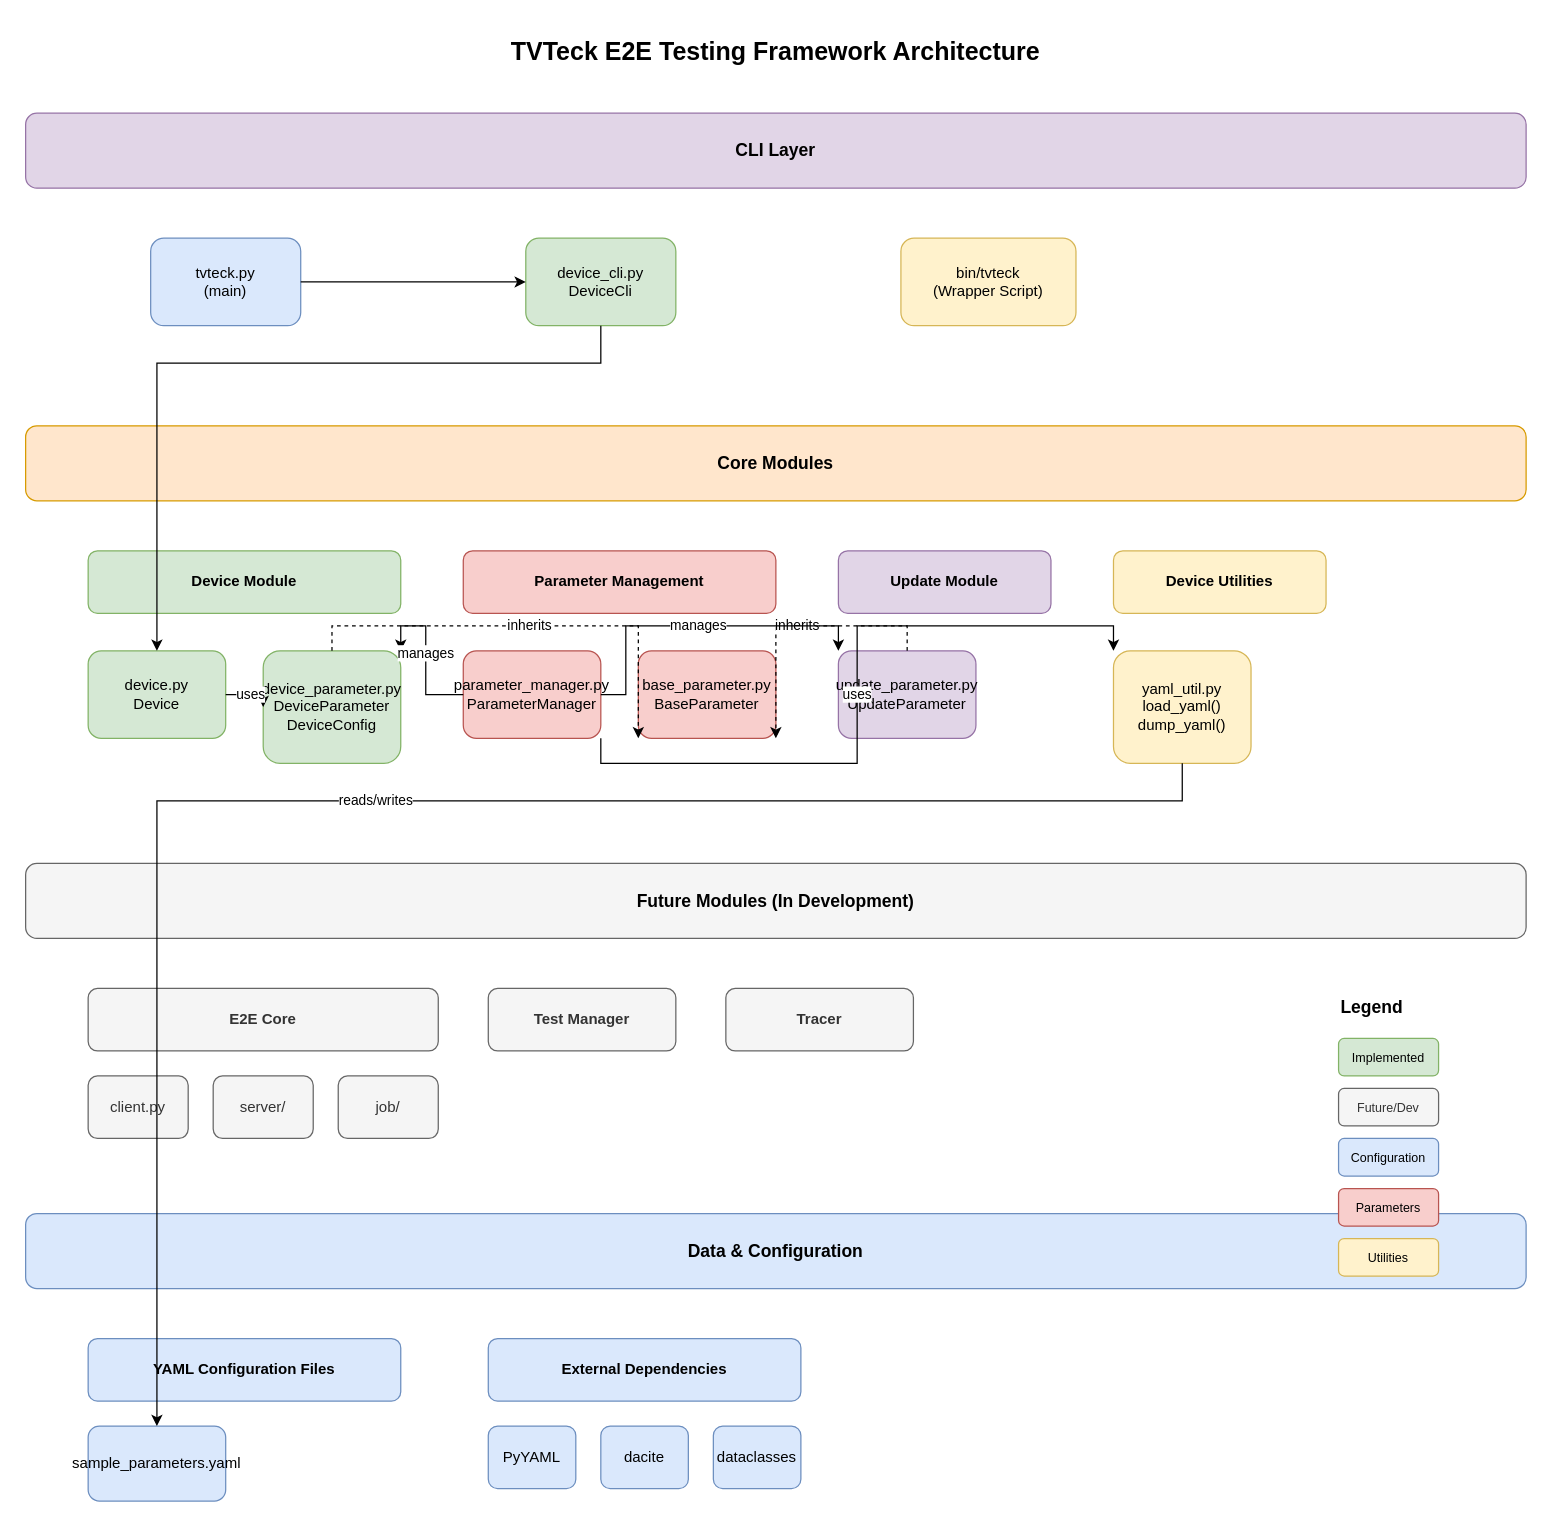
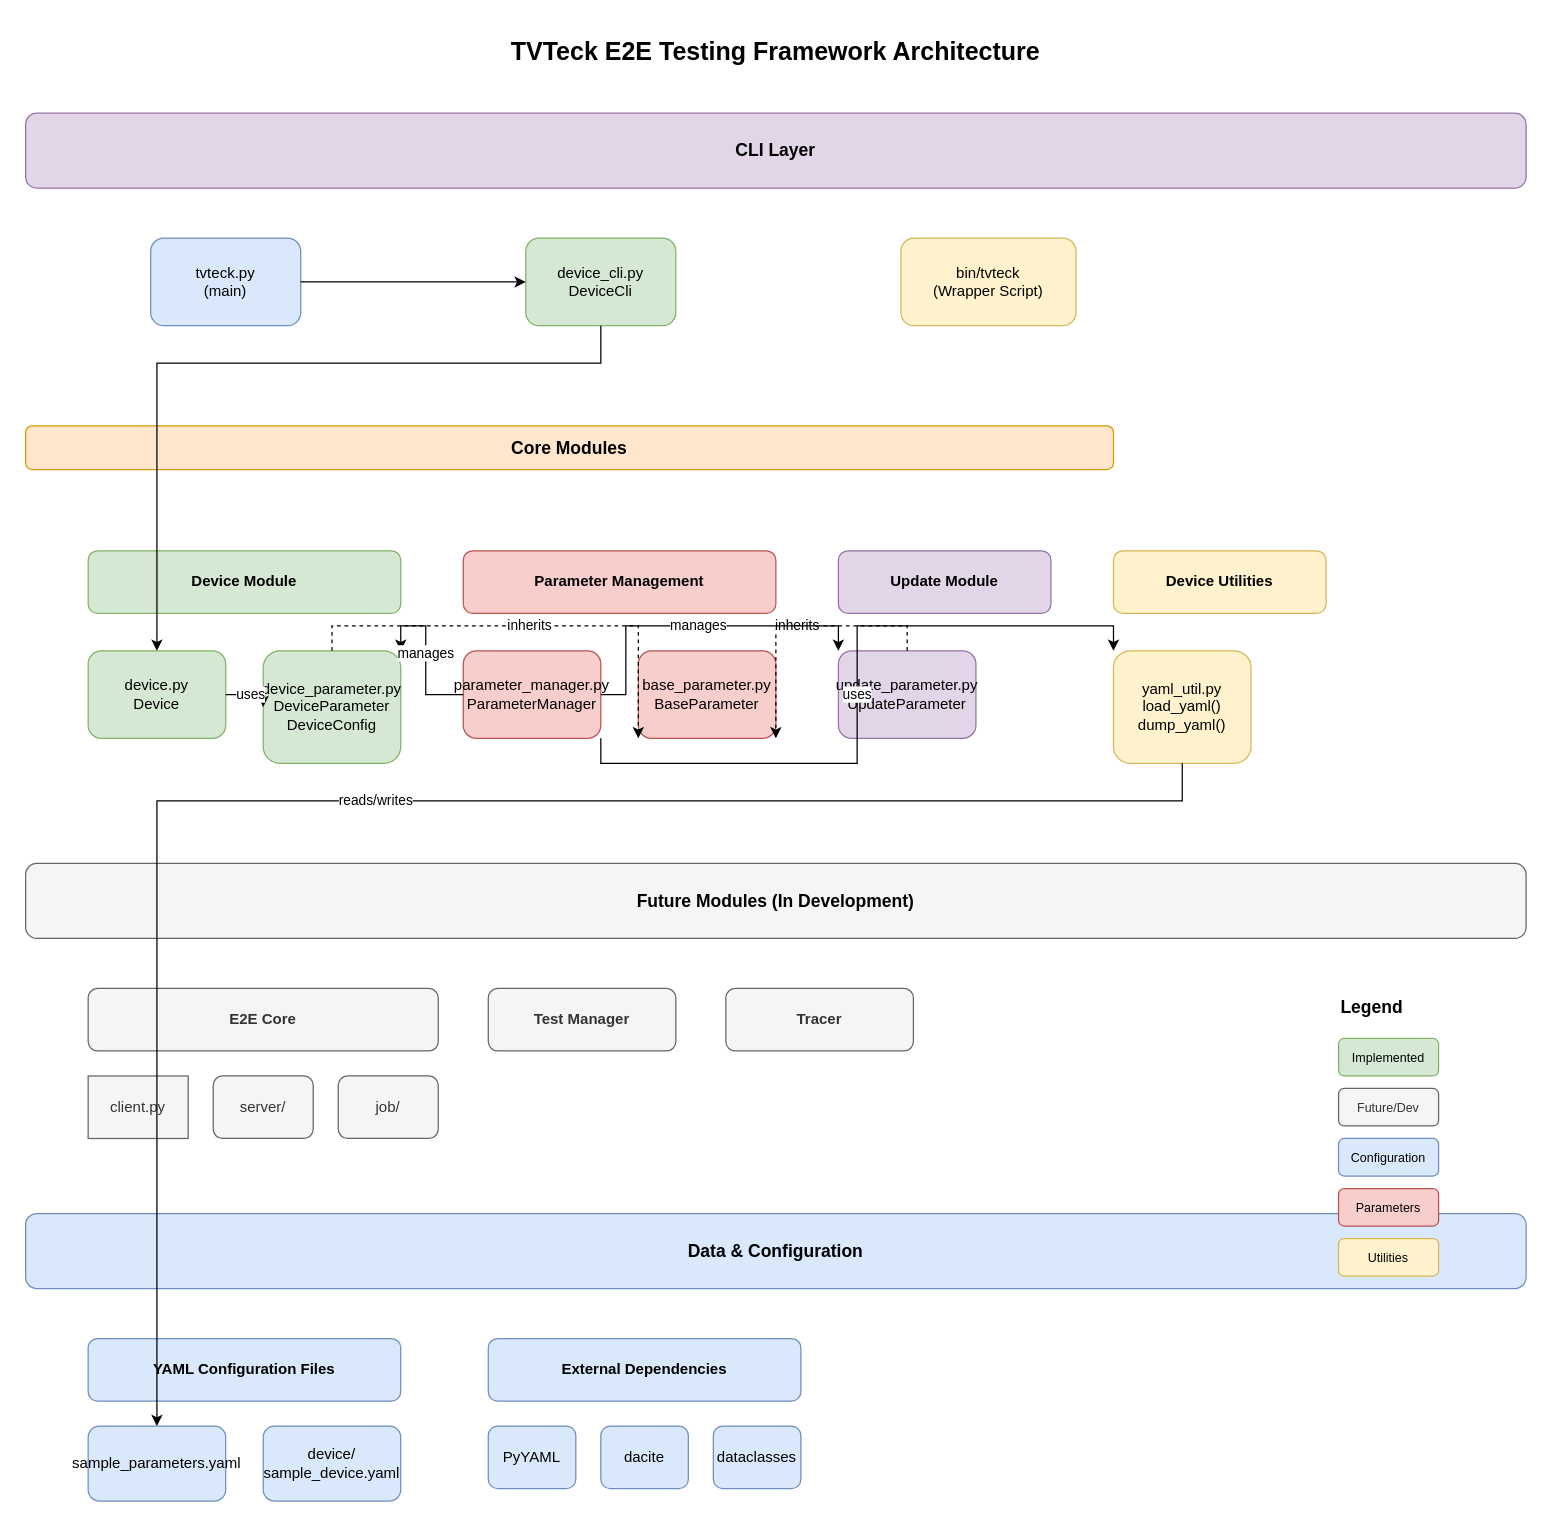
  <mxCell id="0" />
  <mxCell id="1" parent="0" />
  <mxCell id="2" value="TVTeck E2E Testing Framework Architecture" style="text;html=1;strokeColor=none;fillColor=none;align=center;verticalAlign=middle;whiteSpace=wrap;rounded=0;fontSize=20;fontStyle=1" vertex="1" parent="1"><mxGeometry x="370" y="20" width="500" height="40" as="geometry" /></mxCell>
  <mxCell id="3" value="CLI Layer" style="rounded=1;whiteSpace=wrap;html=1;fillColor=#e1d5e7;strokeColor=#9673a6;fontSize=14;fontStyle=1" vertex="1" parent="1"><mxGeometry x="20" y="90" width="1200" height="60" as="geometry" /></mxCell>
  <mxCell id="4" value="tvteck.py&#10;(main)" style="rounded=1;whiteSpace=wrap;html=1;fillColor=#dae8fc;strokeColor=#6c8ebf" vertex="1" parent="1"><mxGeometry x="120" y="190" width="120" height="70" as="geometry" /></mxCell>
  <mxCell id="5" value="device_cli.py&#10;DeviceCli" style="rounded=1;whiteSpace=wrap;html=1;fillColor=#d5e8d4;strokeColor=#82b366" vertex="1" parent="1"><mxGeometry x="420" y="190" width="120" height="70" as="geometry" /></mxCell>
  <mxCell id="6" value="bin/tvteck&#10;(Wrapper Script)" style="rounded=1;whiteSpace=wrap;html=1;fillColor=#fff2cc;strokeColor=#d6b656" vertex="1" parent="1"><mxGeometry x="720" y="190" width="140" height="70" as="geometry" /></mxCell>
  <mxCell id="7" value="" style="edgeStyle=orthogonalEdgeStyle;rounded=0;orthogonalLoop=1;jettySize=auto;html=1;exitX=1;exitY=0.5;exitDx=0;exitDy=0;entryX=0;entryY=0.5;entryDx=0;entryDy=0;" edge="1" parent="1" source="4" target="5"><mxGeometry relative="1" as="geometry" /></mxCell>
- <mxCell id="8" value="Core Modules" style="rounded=1;whiteSpace=wrap;html=1;fillColor=#ffe6cc;strokeColor=#d79b00;fontSize=14;fontStyle=1" vertex="1" parent="1"><mxGeometry x="20" y="340" width="1200" height="60" as="geometry" /></mxCell>
+ <mxCell id="8" value="Core Modules" style="rounded=1;whiteSpace=wrap;html=1;fillColor=#ffe6cc;strokeColor=#d79b00;fontSize=14;fontStyle=1" vertex="1" parent="1"><mxGeometry x="20" y="340" width="870" height="35" as="geometry" /></mxCell>
  <mxCell id="9" value="Device Module" style="rounded=1;whiteSpace=wrap;html=1;fillColor=#d5e8d4;strokeColor=#82b366;fontSize=12;fontStyle=1" vertex="1" parent="1"><mxGeometry x="70" y="440" width="250" height="50" as="geometry" /></mxCell>
  <mxCell id="10" value="device.py&#10;Device" style="rounded=1;whiteSpace=wrap;html=1;fillColor=#d5e8d4;strokeColor=#82b366" vertex="1" parent="1"><mxGeometry x="70" y="520" width="110" height="70" as="geometry" /></mxCell>
  <mxCell id="11" value="device_parameter.py&#10;DeviceParameter&#10;DeviceConfig" style="rounded=1;whiteSpace=wrap;html=1;fillColor=#d5e8d4;strokeColor=#82b366" vertex="1" parent="1"><mxGeometry x="210" y="520" width="110" height="90" as="geometry" /></mxCell>
  <mxCell id="12" value="Parameter Management" style="rounded=1;whiteSpace=wrap;html=1;fillColor=#f8cecc;strokeColor=#b85450;fontSize=12;fontStyle=1" vertex="1" parent="1"><mxGeometry x="370" y="440" width="250" height="50" as="geometry" /></mxCell>
  <mxCell id="13" value="parameter_manager.py&#10;ParameterManager" style="rounded=1;whiteSpace=wrap;html=1;fillColor=#f8cecc;strokeColor=#b85450" vertex="1" parent="1"><mxGeometry x="370" y="520" width="110" height="70" as="geometry" /></mxCell>
  <mxCell id="14" value="base_parameter.py&#10;BaseParameter" style="rounded=1;whiteSpace=wrap;html=1;fillColor=#f8cecc;strokeColor=#b85450" vertex="1" parent="1"><mxGeometry x="510" y="520" width="110" height="70" as="geometry" /></mxCell>
  <mxCell id="15" value="Update Module" style="rounded=1;whiteSpace=wrap;html=1;fillColor=#e1d5e7;strokeColor=#9673a6;fontSize=12;fontStyle=1" vertex="1" parent="1"><mxGeometry x="670" y="440" width="170" height="50" as="geometry" /></mxCell>
  <mxCell id="16" value="update_parameter.py&#10;UpdateParameter" style="rounded=1;whiteSpace=wrap;html=1;fillColor=#e1d5e7;strokeColor=#9673a6" vertex="1" parent="1"><mxGeometry x="670" y="520" width="110" height="70" as="geometry" /></mxCell>
  <mxCell id="17" value="Device Utilities" style="rounded=1;whiteSpace=wrap;html=1;fillColor=#fff2cc;strokeColor=#d6b656;fontSize=12;fontStyle=1" vertex="1" parent="1"><mxGeometry x="890" y="440" width="170" height="50" as="geometry" /></mxCell>
  <mxCell id="18" value="yaml_util.py&#10;load_yaml()&#10;dump_yaml()" style="rounded=1;whiteSpace=wrap;html=1;fillColor=#fff2cc;strokeColor=#d6b656" vertex="1" parent="1"><mxGeometry x="890" y="520" width="110" height="90" as="geometry" /></mxCell>
  <mxCell id="19" value="Future Modules (In Development)" style="rounded=1;whiteSpace=wrap;html=1;fillColor=#f5f5f5;strokeColor=#666666;fontSize=14;fontStyle=1" vertex="1" parent="1"><mxGeometry x="20" y="690" width="1200" height="60" as="geometry" /></mxCell>
  <mxCell id="20" value="E2E Core" style="rounded=1;whiteSpace=wrap;html=1;fillColor=#f5f5f5;strokeColor=#666666;fontSize=12;fontStyle=1;fontColor=#333333" vertex="1" parent="1"><mxGeometry x="70" y="790" width="280" height="50" as="geometry" /></mxCell>
- <mxCell id="21" value="client.py" style="rounded=1;whiteSpace=wrap;html=1;fillColor=#f5f5f5;strokeColor=#666666;fontColor=#333333" vertex="1" parent="1"><mxGeometry x="70" y="860" width="80" height="50" as="geometry" /></mxCell>
+ <mxCell id="21" value="client.py" style="whiteSpace=wrap;html=1;fillColor=#f5f5f5;strokeColor=#666666;fontColor=#333333;rounded=0;" vertex="1" parent="1"><mxGeometry x="70" y="860" width="80" height="50" as="geometry" /></mxCell>
  <mxCell id="22" value="server/" style="rounded=1;whiteSpace=wrap;html=1;fillColor=#f5f5f5;strokeColor=#666666;fontColor=#333333" vertex="1" parent="1"><mxGeometry x="170" y="860" width="80" height="50" as="geometry" /></mxCell>
  <mxCell id="23" value="job/" style="rounded=1;whiteSpace=wrap;html=1;fillColor=#f5f5f5;strokeColor=#666666;fontColor=#333333" vertex="1" parent="1"><mxGeometry x="270" y="860" width="80" height="50" as="geometry" /></mxCell>
  <mxCell id="24" value="Test Manager" style="rounded=1;whiteSpace=wrap;html=1;fillColor=#f5f5f5;strokeColor=#666666;fontSize=12;fontStyle=1;fontColor=#333333" vertex="1" parent="1"><mxGeometry x="390" y="790" width="150" height="50" as="geometry" /></mxCell>
  <mxCell id="25" value="Tracer" style="rounded=1;whiteSpace=wrap;html=1;fillColor=#f5f5f5;strokeColor=#666666;fontSize=12;fontStyle=1;fontColor=#333333" vertex="1" parent="1"><mxGeometry x="580" y="790" width="150" height="50" as="geometry" /></mxCell>
  <mxCell id="26" value="Data &amp; Configuration" style="rounded=1;whiteSpace=wrap;html=1;fillColor=#dae8fc;strokeColor=#6c8ebf;fontSize=14;fontStyle=1" vertex="1" parent="1"><mxGeometry x="20" y="970" width="1200" height="60" as="geometry" /></mxCell>
  <mxCell id="27" value="YAML Configuration Files" style="rounded=1;whiteSpace=wrap;html=1;fillColor=#dae8fc;strokeColor=#6c8ebf;fontSize=12;fontStyle=1" vertex="1" parent="1"><mxGeometry x="70" y="1070" width="250" height="50" as="geometry" /></mxCell>
  <mxCell id="28" value="sample_parameters.yaml" style="rounded=1;whiteSpace=wrap;html=1;fillColor=#dae8fc;strokeColor=#6c8ebf" vertex="1" parent="1"><mxGeometry x="70" y="1140" width="110" height="60" as="geometry" /></mxCell>
+ <mxCell id="29" value="device/&#10;sample_device.yaml" style="rounded=1;whiteSpace=wrap;html=1;fillColor=#dae8fc;strokeColor=#6c8ebf" vertex="1" parent="1"><mxGeometry x="210" y="1140" width="110" height="60" as="geometry" /></mxCell>
  <mxCell id="30" value="External Dependencies" style="rounded=1;whiteSpace=wrap;html=1;fillColor=#dae8fc;strokeColor=#6c8ebf;fontSize=12;fontStyle=1" vertex="1" parent="1"><mxGeometry x="390" y="1070" width="250" height="50" as="geometry" /></mxCell>
  <mxCell id="31" value="PyYAML" style="rounded=1;whiteSpace=wrap;html=1;fillColor=#dae8fc;strokeColor=#6c8ebf" vertex="1" parent="1"><mxGeometry x="390" y="1140" width="70" height="50" as="geometry" /></mxCell>
  <mxCell id="32" value="dacite" style="rounded=1;whiteSpace=wrap;html=1;fillColor=#dae8fc;strokeColor=#6c8ebf" vertex="1" parent="1"><mxGeometry x="480" y="1140" width="70" height="50" as="geometry" /></mxCell>
  <mxCell id="33" value="dataclasses" style="rounded=1;whiteSpace=wrap;html=1;fillColor=#dae8fc;strokeColor=#6c8ebf" vertex="1" parent="1"><mxGeometry x="570" y="1140" width="70" height="50" as="geometry" /></mxCell>
  <mxCell id="34" value="" style="edgeStyle=orthogonalEdgeStyle;rounded=0;orthogonalLoop=1;jettySize=auto;html=1;exitX=0.5;exitY=1;exitDx=0;exitDy=0;entryX=0.5;entryY=0;entryDx=0;entryDy=0;" edge="1" parent="1" source="5" target="10"><mxGeometry relative="1" as="geometry"><mxPoint x="480" y="280" as="sourcePoint" /><mxPoint x="125" y="520" as="targetPoint" /><Array as="points"><mxPoint x="480" y="290" /><mxPoint x="125" y="290" /></Array></mxGeometry></mxCell>
  <mxCell id="35" value="uses" style="edgeStyle=orthogonalEdgeStyle;rounded=0;orthogonalLoop=1;jettySize=auto;html=1;exitX=1;exitY=0.5;exitDx=0;exitDy=0;entryX=0;entryY=0.5;entryDx=0;entryDy=0;" edge="1" parent="1" source="10" target="11"><mxGeometry relative="1" as="geometry" /></mxCell>
  <mxCell id="36" value="inherits" style="edgeStyle=orthogonalEdgeStyle;rounded=0;orthogonalLoop=1;jettySize=auto;html=1;dashed=1;exitX=0.5;exitY=0;exitDx=0;exitDy=0;entryX=0;entryY=1;entryDx=0;entryDy=0;" edge="1" parent="1" source="11" target="14"><mxGeometry relative="1" as="geometry"><Array as="points"><mxPoint x="265" y="500" /><mxPoint x="510" y="500" /></Array></mxGeometry></mxCell>
  <mxCell id="37" value="inherits" style="edgeStyle=orthogonalEdgeStyle;rounded=0;orthogonalLoop=1;jettySize=auto;html=1;dashed=1;exitX=0.5;exitY=0;exitDx=0;exitDy=0;entryX=1;entryY=1;entryDx=0;entryDy=0;" edge="1" parent="1" source="16" target="14"><mxGeometry relative="1" as="geometry"><Array as="points"><mxPoint x="725" y="500" /><mxPoint x="620" y="500" /></Array></mxGeometry></mxCell>
  <mxCell id="38" value="uses" style="edgeStyle=orthogonalEdgeStyle;rounded=0;orthogonalLoop=1;jettySize=auto;html=1;exitX=1;exitY=1;exitDx=0;exitDy=0;entryX=0;entryY=0;entryDx=0;entryDy=0;" edge="1" parent="1" source="13" target="18"><mxGeometry relative="1" as="geometry" /></mxCell>
  <mxCell id="39" value="manages" style="edgeStyle=orthogonalEdgeStyle;rounded=0;orthogonalLoop=1;jettySize=auto;html=1;exitX=0;exitY=0.5;exitDx=0;exitDy=0;entryX=1;entryY=0;entryDx=0;entryDy=0;" edge="1" parent="1" source="13" target="11"><mxGeometry relative="1" as="geometry"><Array as="points"><mxPoint x="340" y="555" /><mxPoint x="340" y="500" /><mxPoint x="320" y="500" /></Array></mxGeometry></mxCell>
  <mxCell id="40" value="manages" style="edgeStyle=orthogonalEdgeStyle;rounded=0;orthogonalLoop=1;jettySize=auto;html=1;exitX=1;exitY=0.5;exitDx=0;exitDy=0;entryX=0;entryY=0;entryDx=0;entryDy=0;" edge="1" parent="1" source="13" target="16"><mxGeometry relative="1" as="geometry"><Array as="points"><mxPoint x="500" y="555" /><mxPoint x="500" y="500" /><mxPoint x="670" y="500" /></Array></mxGeometry></mxCell>
  <mxCell id="41" value="reads/writes" style="edgeStyle=orthogonalEdgeStyle;rounded=0;orthogonalLoop=1;jettySize=auto;html=1;exitX=0.5;exitY=1;exitDx=0;exitDy=0;entryX=0.5;entryY=0;entryDx=0;entryDy=0;" edge="1" parent="1" source="18" target="28"><mxGeometry relative="1" as="geometry"><Array as="points"><mxPoint x="945" y="640" /><mxPoint x="125" y="640" /></Array></mxGeometry></mxCell>
  <mxCell id="42" value="Legend" style="text;html=1;strokeColor=none;fillColor=none;align=left;verticalAlign=middle;whiteSpace=wrap;rounded=0;fontSize=14;fontStyle=1" vertex="1" parent="1"><mxGeometry x="1070" y="790" width="80" height="30" as="geometry" /></mxCell>
  <mxCell id="43" value="Implemented" style="rounded=1;whiteSpace=wrap;html=1;fillColor=#d5e8d4;strokeColor=#82b366;fontSize=10" vertex="1" parent="1"><mxGeometry x="1070" y="830" width="80" height="30" as="geometry" /></mxCell>
  <mxCell id="44" value="Future/Dev" style="rounded=1;whiteSpace=wrap;html=1;fillColor=#f5f5f5;strokeColor=#666666;fontSize=10;fontColor=#333333" vertex="1" parent="1"><mxGeometry x="1070" y="870" width="80" height="30" as="geometry" /></mxCell>
  <mxCell id="45" value="Configuration" style="rounded=1;whiteSpace=wrap;html=1;fillColor=#dae8fc;strokeColor=#6c8ebf;fontSize=10" vertex="1" parent="1"><mxGeometry x="1070" y="910" width="80" height="30" as="geometry" /></mxCell>
  <mxCell id="46" value="Parameters" style="rounded=1;whiteSpace=wrap;html=1;fillColor=#f8cecc;strokeColor=#b85450;fontSize=10" vertex="1" parent="1"><mxGeometry x="1070" y="950" width="80" height="30" as="geometry" /></mxCell>
  <mxCell id="47" value="Utilities" style="rounded=1;whiteSpace=wrap;html=1;fillColor=#fff2cc;strokeColor=#d6b656;fontSize=10" vertex="1" parent="1"><mxGeometry x="1070" y="990" width="80" height="30" as="geometry" /></mxCell>
